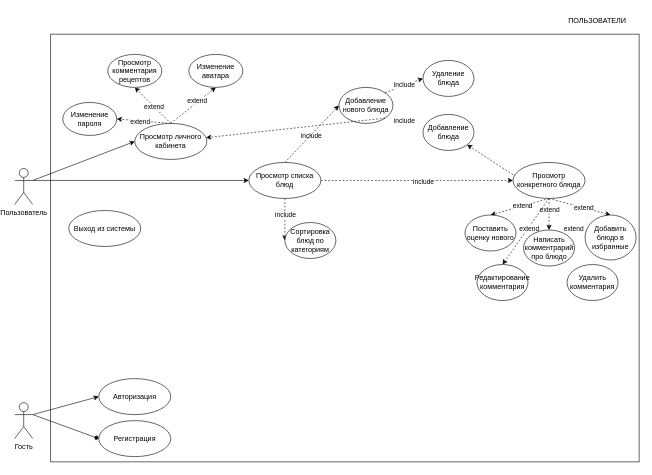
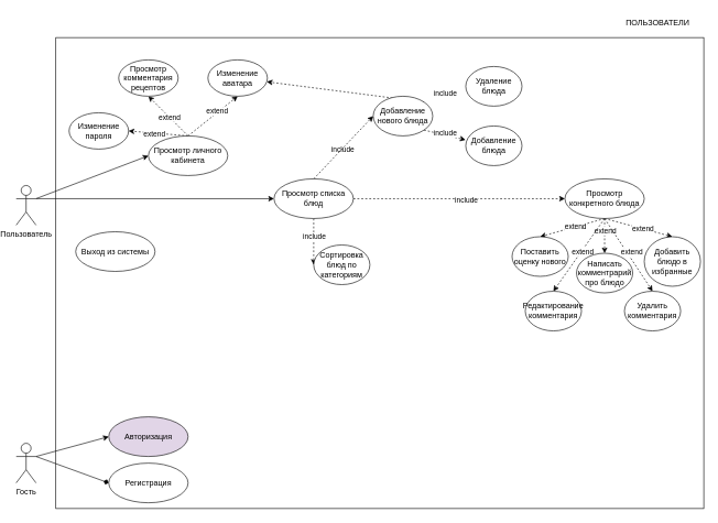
  <mxCell id="0" />
  <mxCell id="1" parent="0" />
  <mxCell id="2" value="" style="rounded=0;whiteSpace=wrap;html=1;" parent="1" vertex="1"><mxGeometry x="80" y="56.25" width="980" height="712.5" as="geometry" /></mxCell>
  <mxCell id="3" style="rounded=0;orthogonalLoop=1;jettySize=auto;html=1;exitX=1;exitY=0.333;exitDx=0;exitDy=0;exitPerimeter=0;entryX=0;entryY=0.5;entryDx=0;entryDy=0;" parent="1" source="5" target="16" edge="1"><mxGeometry relative="1" as="geometry" /></mxCell>
  <mxCell id="4" style="rounded=0;orthogonalLoop=1;jettySize=auto;html=1;exitX=1;exitY=0.333;exitDx=0;exitDy=0;exitPerimeter=0;entryX=0;entryY=0.5;entryDx=0;entryDy=0;" parent="1" source="5" target="37" edge="1"><mxGeometry relative="1" as="geometry" /></mxCell>
  <mxCell id="5" value="Пользователь" style="shape=umlActor;verticalLabelPosition=bottom;verticalAlign=top;html=1;outlineConnect=0;" parent="1" vertex="1"><mxGeometry x="20" y="280" width="30" height="60" as="geometry" /></mxCell>
  <mxCell id="6" style="rounded=0;orthogonalLoop=1;jettySize=auto;html=1;exitX=1;exitY=0.333;exitDx=0;exitDy=0;exitPerimeter=0;entryX=0;entryY=0.5;entryDx=0;entryDy=0;" parent="1" source="8" target="9" edge="1"><mxGeometry relative="1" as="geometry" /></mxCell>
  <mxCell id="7" style="rounded=0;orthogonalLoop=1;jettySize=auto;html=1;exitX=1;exitY=0.333;exitDx=0;exitDy=0;exitPerimeter=0;entryX=0;entryY=0.5;entryDx=0;entryDy=0;endArrow=diamond;" parent="1" source="8" target="10" edge="1"><mxGeometry relative="1" as="geometry" /></mxCell>
  <mxCell id="8" value="Гость" style="shape=umlActor;verticalLabelPosition=bottom;verticalAlign=top;html=1;outlineConnect=0;" parent="1" vertex="1"><mxGeometry x="20" y="670" width="30" height="60" as="geometry" /></mxCell>
- <mxCell id="9" value="Авторизация" style="ellipse;whiteSpace=wrap;html=1;" parent="1" vertex="1"><mxGeometry x="160" y="630" width="120" height="60" as="geometry" /></mxCell>
+ <mxCell id="9" value="Авторизация" style="ellipse;whiteSpace=wrap;html=1;fillColor=#e1d5e7;" parent="1" vertex="1"><mxGeometry x="160" y="630" width="120" height="60" as="geometry" /></mxCell>
  <mxCell id="10" value="Регистрация" style="ellipse;whiteSpace=wrap;html=1;" parent="1" vertex="1"><mxGeometry x="160" y="700" width="120" height="60" as="geometry" /></mxCell>
  <mxCell id="11" value="Выход из системы" style="ellipse;whiteSpace=wrap;html=1;" parent="1" vertex="1"><mxGeometry x="110" y="350" width="120" height="60" as="geometry" /></mxCell>
  <mxCell id="12" style="rounded=0;orthogonalLoop=1;jettySize=auto;html=1;exitX=1;exitY=0.5;exitDx=0;exitDy=0;entryX=0;entryY=0.5;entryDx=0;entryDy=0;dashed=1;" parent="1" source="16" target="27" edge="1"><mxGeometry relative="1" as="geometry" /></mxCell>
  <mxCell id="13" style="rounded=0;orthogonalLoop=1;jettySize=auto;html=1;exitX=0.5;exitY=1;exitDx=0;exitDy=0;entryX=0;entryY=0.5;entryDx=0;entryDy=0;dashed=1;" parent="1" source="16" target="17" edge="1"><mxGeometry relative="1" as="geometry" /></mxCell>
  <mxCell id="14" value="include" style="edgeLabel;html=1;align=center;verticalAlign=middle;resizable=0;points=[];" parent="13" vertex="1" connectable="0"><mxGeometry x="0.311" y="3" relative="1" as="geometry"><mxPoint x="40" y="-151" as="offset" /></mxGeometry></mxCell>
  <mxCell id="15" style="rounded=0;orthogonalLoop=1;jettySize=auto;html=1;exitX=0.5;exitY=0;exitDx=0;exitDy=0;entryX=0;entryY=0.5;entryDx=0;entryDy=0;dashed=1;" edge="1" parent="1" source="16" target="46"><mxGeometry relative="1" as="geometry" /></mxCell>
  <mxCell id="16" value="Просмотр списка блюд" style="ellipse;whiteSpace=wrap;html=1;" parent="1" vertex="1"><mxGeometry x="410" y="270" width="120" height="60" as="geometry" /></mxCell>
  <mxCell id="17" value="Сортировка блюд по категориям" style="ellipse;whiteSpace=wrap;html=1;" parent="1" vertex="1"><mxGeometry x="470" y="370" width="85" height="60" as="geometry" /></mxCell>
  <mxCell id="18" style="rounded=0;orthogonalLoop=1;jettySize=auto;html=1;exitX=0.5;exitY=1;exitDx=0;exitDy=0;entryX=0.5;entryY=0;entryDx=0;entryDy=0;dashed=1;" parent="1" source="27" target="29" edge="1"><mxGeometry relative="1" as="geometry" /></mxCell>
  <mxCell id="19" value="extend" style="edgeLabel;html=1;align=center;verticalAlign=middle;resizable=0;points=[];" parent="18" vertex="1" connectable="0"><mxGeometry x="-0.081" y="-1" relative="1" as="geometry"><mxPoint x="1" as="offset" /></mxGeometry></mxCell>
  <mxCell id="20" style="rounded=0;orthogonalLoop=1;jettySize=auto;html=1;exitX=0.5;exitY=1;exitDx=0;exitDy=0;entryX=0.5;entryY=0;entryDx=0;entryDy=0;dashed=1;" parent="1" source="27" target="30" edge="1"><mxGeometry relative="1" as="geometry" /></mxCell>
  <mxCell id="21" value="extend" style="edgeLabel;html=1;align=center;verticalAlign=middle;resizable=0;points=[];" parent="20" vertex="1" connectable="0"><mxGeometry x="-0.314" relative="1" as="geometry"><mxPoint as="offset" /></mxGeometry></mxCell>
  <mxCell id="22" style="rounded=0;orthogonalLoop=1;jettySize=auto;html=1;exitX=0.5;exitY=1;exitDx=0;exitDy=0;entryX=0.5;entryY=0;entryDx=0;entryDy=0;dashed=1;" parent="1" source="27" target="28" edge="1"><mxGeometry relative="1" as="geometry" /></mxCell>
  <mxCell id="23" value="extend" style="edgeLabel;html=1;align=center;verticalAlign=middle;resizable=0;points=[];" parent="22" vertex="1" connectable="0"><mxGeometry x="0.134" relative="1" as="geometry"><mxPoint as="offset" /></mxGeometry></mxCell>
  <mxCell id="24" style="rounded=0;orthogonalLoop=1;jettySize=auto;html=1;exitX=0.5;exitY=1;exitDx=0;exitDy=0;entryX=0.5;entryY=0;entryDx=0;entryDy=0;dashed=1;" parent="1" source="27" target="42" edge="1"><mxGeometry relative="1" as="geometry" /></mxCell>
  <mxCell id="25" value="extend" style="edgeLabel;html=1;align=center;verticalAlign=middle;resizable=0;points=[];" parent="24" vertex="1" connectable="0"><mxGeometry x="-0.114" relative="1" as="geometry"><mxPoint x="1" as="offset" /></mxGeometry></mxCell>
- <mxCell id="26" style="rounded=0;orthogonalLoop=1;jettySize=auto;html=1;exitX=0.5;exitY=1;exitDx=0;exitDy=0;dashed=1;" edge="1" parent="1" source="27" target="49"><mxGeometry relative="1" as="geometry" /></mxCell>
+ <mxCell id="26" style="rounded=0;orthogonalLoop=1;jettySize=auto;html=1;exitX=0.5;exitY=1;exitDx=0;exitDy=0;entryX=0.5;entryY=0;entryDx=0;entryDy=0;dashed=1;" edge="1" parent="1" source="27" target="43"><mxGeometry relative="1" as="geometry" /></mxCell>
  <mxCell id="27" value="Просмотр конкретного блюда" style="ellipse;whiteSpace=wrap;html=1;" parent="1" vertex="1"><mxGeometry x="850" y="270" width="120" height="60" as="geometry" /></mxCell>
  <mxCell id="28" value="Добавить блюдо в избранные" style="ellipse;whiteSpace=wrap;html=1;" parent="1" vertex="1"><mxGeometry x="970" y="357.5" width="85" height="75" as="geometry" /></mxCell>
  <mxCell id="29" value="Поставить оценку нового" style="ellipse;whiteSpace=wrap;html=1;" parent="1" vertex="1"><mxGeometry x="770" y="357.5" width="85" height="60" as="geometry" /></mxCell>
  <mxCell id="30" value="Написать комментрарий про блюдо" style="ellipse;whiteSpace=wrap;html=1;" parent="1" vertex="1"><mxGeometry x="867.5" y="382.5" width="85" height="60" as="geometry" /></mxCell>
  <mxCell id="31" style="rounded=0;orthogonalLoop=1;jettySize=auto;html=1;exitX=0.5;exitY=0;exitDx=0;exitDy=0;entryX=1;entryY=0.5;entryDx=0;entryDy=0;dashed=1;" parent="1" source="37" target="38" edge="1"><mxGeometry relative="1" as="geometry" /></mxCell>
  <mxCell id="32" value="extend" style="edgeLabel;html=1;align=center;verticalAlign=middle;resizable=0;points=[];" parent="31" vertex="1" connectable="0"><mxGeometry x="0.147" y="2" relative="1" as="geometry"><mxPoint as="offset" /></mxGeometry></mxCell>
  <mxCell id="33" style="rounded=0;orthogonalLoop=1;jettySize=auto;html=1;exitX=0.5;exitY=0;exitDx=0;exitDy=0;entryX=0.5;entryY=1;entryDx=0;entryDy=0;dashed=1;" parent="1" source="37" target="39" edge="1"><mxGeometry relative="1" as="geometry" /></mxCell>
  <mxCell id="34" value="extend" style="edgeLabel;html=1;align=center;verticalAlign=middle;resizable=0;points=[];" parent="33" vertex="1" connectable="0"><mxGeometry x="-0.067" relative="1" as="geometry"><mxPoint as="offset" /></mxGeometry></mxCell>
  <mxCell id="35" style="rounded=0;orthogonalLoop=1;jettySize=auto;html=1;exitX=0.5;exitY=0;exitDx=0;exitDy=0;entryX=0.5;entryY=1;entryDx=0;entryDy=0;dashed=1;" parent="1" source="37" target="41" edge="1"><mxGeometry relative="1" as="geometry" /></mxCell>
  <mxCell id="36" value="extend" style="edgeLabel;html=1;align=center;verticalAlign=middle;resizable=0;points=[];" parent="35" vertex="1" connectable="0"><mxGeometry x="0.197" y="1" relative="1" as="geometry"><mxPoint y="-1" as="offset" /></mxGeometry></mxCell>
  <mxCell id="37" value="Просмотр личного кабинета" style="ellipse;whiteSpace=wrap;html=1;" parent="1" vertex="1"><mxGeometry x="220" y="205" width="120" height="60" as="geometry" /></mxCell>
  <mxCell id="38" value="Изменение пароля" style="ellipse;whiteSpace=wrap;html=1;" parent="1" vertex="1"><mxGeometry x="100" y="170" width="90" height="55" as="geometry" /></mxCell>
  <mxCell id="39" value="Просмотр комментария рецептов" style="ellipse;whiteSpace=wrap;html=1;" parent="1" vertex="1"><mxGeometry x="175" y="90" width="90" height="55" as="geometry" /></mxCell>
  <mxCell id="40" value="include" style="edgeLabel;html=1;align=center;verticalAlign=middle;resizable=0;points=[];" parent="1" vertex="1" connectable="0"><mxGeometry x="470.004" y="329.999" as="geometry"><mxPoint x="230" y="-28" as="offset" /></mxGeometry></mxCell>
  <mxCell id="41" value="Изменение аватара" style="ellipse;whiteSpace=wrap;html=1;" parent="1" vertex="1"><mxGeometry x="310" y="90" width="90" height="55" as="geometry" /></mxCell>
  <mxCell id="42" value="Редактирование комментария" style="ellipse;whiteSpace=wrap;html=1;" parent="1" vertex="1"><mxGeometry x="790" y="440" width="85" height="60" as="geometry" /></mxCell>
  <mxCell id="43" value="Удалить комментария" style="ellipse;whiteSpace=wrap;html=1;" vertex="1" parent="1"><mxGeometry x="940" y="440" width="85" height="60" as="geometry" /></mxCell>
  <mxCell id="44" value="extend" style="edgeLabel;html=1;align=center;verticalAlign=middle;resizable=0;points=[];" vertex="1" connectable="0" parent="1"><mxGeometry x="950" y="380" as="geometry" /></mxCell>
- <mxCell id="45" style="rounded=0;orthogonalLoop=1;jettySize=auto;html=1;exitX=1;exitY=0;exitDx=0;exitDy=0;entryX=0;entryY=0.5;entryDx=0;entryDy=0;dashed=1;" edge="1" parent="1" source="46" target="48"><mxGeometry relative="1" as="geometry" /></mxCell>
+ <mxCell id="45" style="rounded=0;orthogonalLoop=1;jettySize=auto;html=1;exitX=1;exitY=0;exitDx=0;exitDy=0;dashed=1;" edge="1" parent="1" source="46" target="41"><mxGeometry relative="1" as="geometry" /></mxCell>
  <mxCell id="46" value="Добавление нового блюда" style="ellipse;whiteSpace=wrap;html=1;" vertex="1" parent="1"><mxGeometry x="560" y="145" width="90" height="60" as="geometry" /></mxCell>
  <mxCell id="47" value="include" style="edgeLabel;html=1;align=center;verticalAlign=middle;resizable=0;points=[];" vertex="1" connectable="0" parent="1"><mxGeometry x="470" y="357.5" as="geometry" /></mxCell>
  <mxCell id="48" value="Удаление блюда" style="ellipse;whiteSpace=wrap;html=1;" vertex="1" parent="1"><mxGeometry x="700" y="100" width="85" height="60" as="geometry" /></mxCell>
  <mxCell id="49" value="Добавление блюда" style="ellipse;whiteSpace=wrap;html=1;" vertex="1" parent="1"><mxGeometry x="700" y="190" width="85" height="60" as="geometry" /></mxCell>
- <mxCell id="50" style="rounded=0;orthogonalLoop=1;jettySize=auto;html=1;exitX=1;exitY=1;exitDx=0;exitDy=0;dashed=1;" edge="1" parent="1" source="46" target="37"><mxGeometry relative="1" as="geometry" /></mxCell>
+ <mxCell id="50" style="rounded=0;orthogonalLoop=1;jettySize=auto;html=1;exitX=1;exitY=1;exitDx=0;exitDy=0;entryX=-0.003;entryY=0.35;entryDx=0;entryDy=0;entryPerimeter=0;dashed=1;" edge="1" parent="1" source="46" target="49"><mxGeometry relative="1" as="geometry" /></mxCell>
  <mxCell id="51" value="include" style="edgeLabel;html=1;align=center;verticalAlign=middle;resizable=0;points=[];" vertex="1" connectable="0" parent="1"><mxGeometry x="570" y="220" as="geometry"><mxPoint x="98" y="-80" as="offset" /></mxGeometry></mxCell>
  <mxCell id="52" value="include" style="edgeLabel;html=1;align=center;verticalAlign=middle;resizable=0;points=[];" vertex="1" connectable="0" parent="1"><mxGeometry x="570" y="280" as="geometry"><mxPoint x="98" y="-80" as="offset" /></mxGeometry></mxCell>
  <mxCell id="53" value="ПОЛЬЗОВАТЕЛИ" style="text;html=1;align=center;verticalAlign=middle;resizable=0;points=[];autosize=1;strokeColor=none;fillColor=none;" vertex="1" parent="1"><mxGeometry x="930" y="20" width="120" height="30" as="geometry" /></mxCell>
